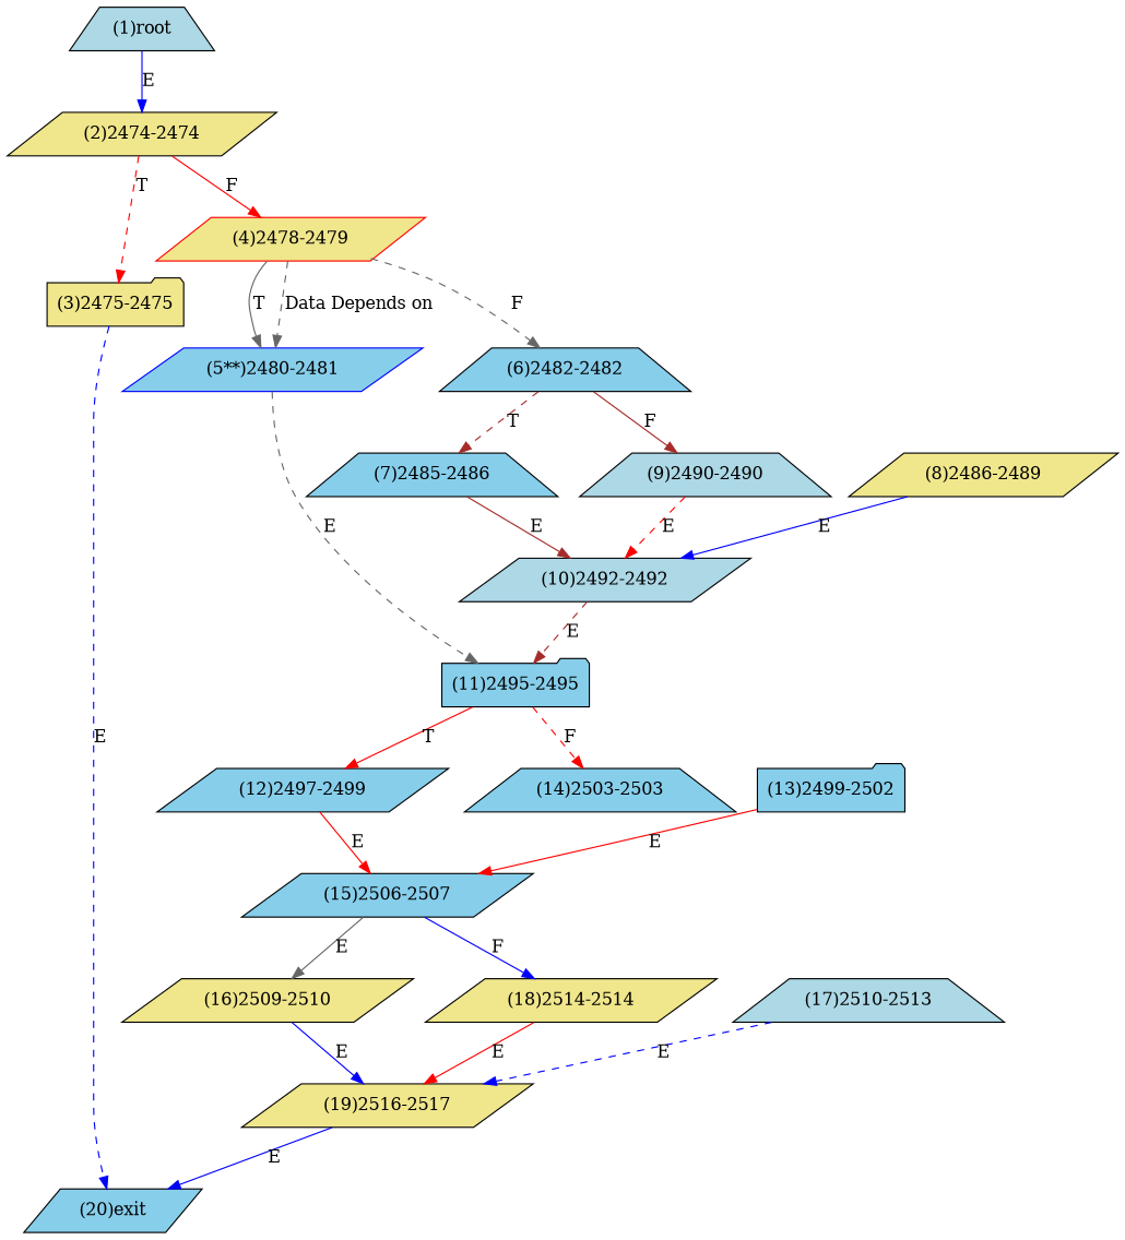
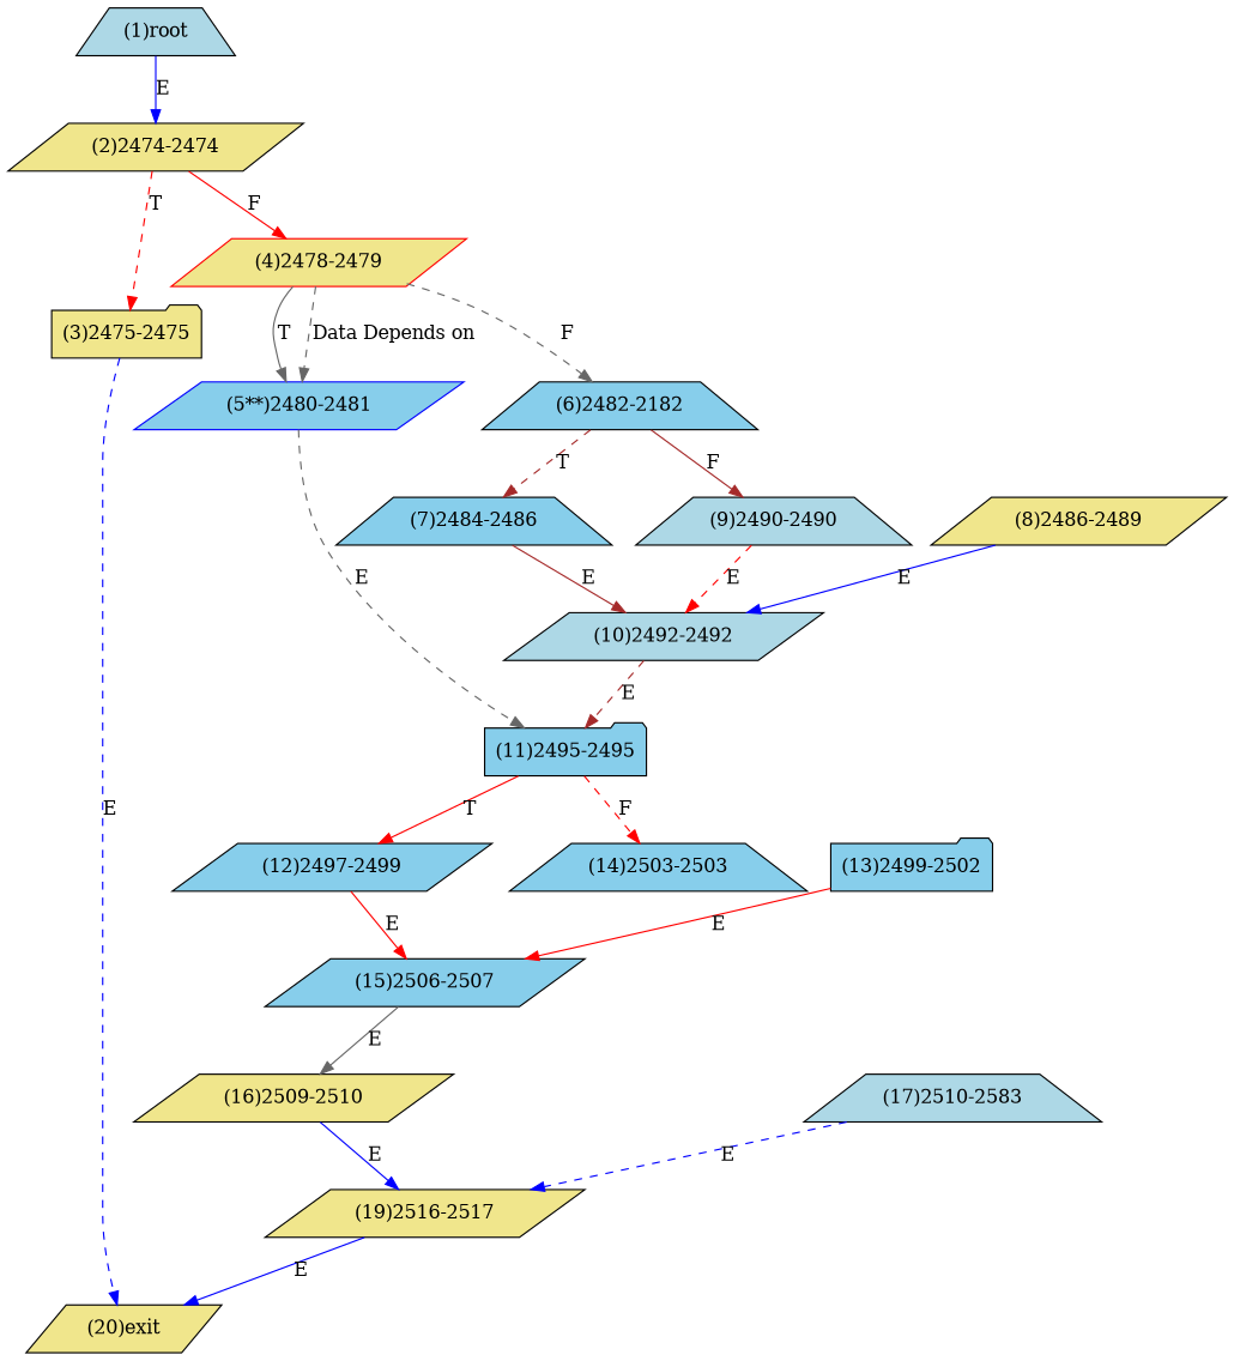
  digraph {
    node [fillcolor=skyblue shape=parallelogram style=filled]
    edge [color=red style=solid]
    n1 [fillcolor=lightblue label="(1)root" shape=trapezium]
    n2 [fillcolor=khaki label="(2)2474-2474"]
    n3 [fillcolor=khaki label="(3)2475-2475" shape=folder]
    n4 [color=red fillcolor=khaki label="(4)2478-2479"]
-   n5 [label="(20)exit"]
+   n5 [fillcolor=khaki label="(20)exit"]
    n6 [color=blue label="(5**)2480-2481"]
-   n7 [label="(6)2482-2482" shape=trapezium]
+   n7 [label="(6)2482-2182" shape=trapezium]
    n8 [label="(11)2495-2495" shape=folder]
-   n9 [label="(7)2485-2486" shape=trapezium]
+   n9 [label="(7)2484-2486" shape=trapezium]
    n10 [fillcolor=lightblue label="(9)2490-2490" shape=trapezium]
    n11 [label="(12)2497-2499"]
    n12 [label="(14)2503-2503" shape=trapezium]
    n13 [fillcolor=lightblue label="(10)2492-2492"]
    n14 [fillcolor=khaki label="(8)2486-2489"]
    n15 [label="(15)2506-2507"]
    n16 [fillcolor=khaki label="(16)2509-2510"]
-   n17 [fillcolor=khaki label="(18)2514-2514"]
    n18 [label="(13)2499-2502" shape=folder]
    n19 [fillcolor=khaki label="(19)2516-2517"]
-   n20 [fillcolor=lightblue label="(17)2510-2513" shape=trapezium]
+   n20 [fillcolor=lightblue label="(17)2510-2583" shape=trapezium]
    n1 -> n2 [color=blue label=E]
    n2 -> n3 [label=T style=dashed]
    n2 -> n4 [label=F]
    n3 -> n5 [color=blue label=E style=dashed]
    n4 -> n6 [color=gray40 label=T]
    n4 -> n6 [color=gray40 label="Data Depends on" style=dashed]
    n4 -> n7 [color=gray40 label=F style=dashed]
    n6 -> n8 [color=gray40 label=E style=dashed]
    n7 -> n9 [color=brown label=T style=dashed]
    n7 -> n10 [color=brown label=F]
    n8 -> n11 [label=T]
    n8 -> n12 [label=F style=dashed]
    n9 -> n13 [color=brown label=E]
    n10 -> n13 [label=E style=dashed]
    n11 -> n15 [label=E]
    n13 -> n8 [color=brown label=E style=dashed]
    n14 -> n13 [color=blue label=E]
    n15 -> n16 [color=gray40 label=E]
-   n15 -> n17 [color=blue label=F]
    n16 -> n19 [color=blue label=E]
-   n17 -> n19 [label=E]
    n18 -> n15 [label=E]
    n19 -> n5 [color=blue label=E]
    n20 -> n19 [color=blue label=E style=dashed]
  }
